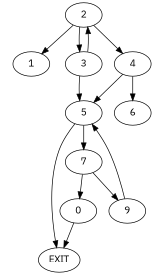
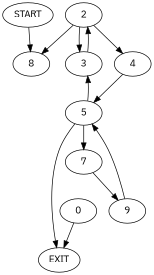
  digraph {
    fontname="IBM Plex Sans"
    node [fontname="IBM Plex Sans"]
    edge [fontname="IBM Plex Sans"]
-   1
+   n1 [label=START]
+   1 [label=8]
    n3 [label=EXIT]
    2
    3
    4
    5
-   6
    7
    n10 [label=0]
    9
+   n1 -> 1
    2 -> 1
    2 -> 3
    2 -> 4
    3 -> 2
    4 -> 5
-   4 -> 6
    5 -> n3
-   3 -> 5
+   5 -> 3
    5 -> 7
-   7 -> n10
    7 -> 9
    n10 -> n3
    9 -> 5
  }
